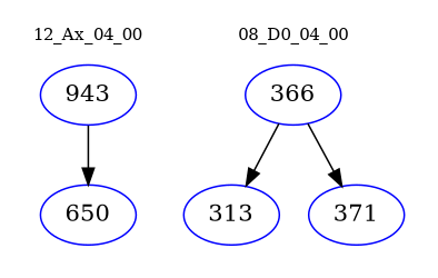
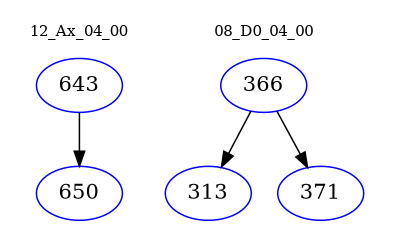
  digraph {
    node [color=blue]
    edge [color=black]
-   n1 [label=943]
+   n1 [label=643]
    n2 [label=650]
    n3 [label=366]
    n4 [label=313]
    n5 [label=371]
    subgraph cluster_1 {
      color=white
      fontsize=10
      label="12_Ax_04_00"
      n1
      n2
    }
    subgraph cluster_2 {
      color=white
      fontsize=10
      label="08_D0_04_00"
      n3
      n4
      n5
    }
    n1 -> n2
    n3 -> n4
    n3 -> n5
  }
